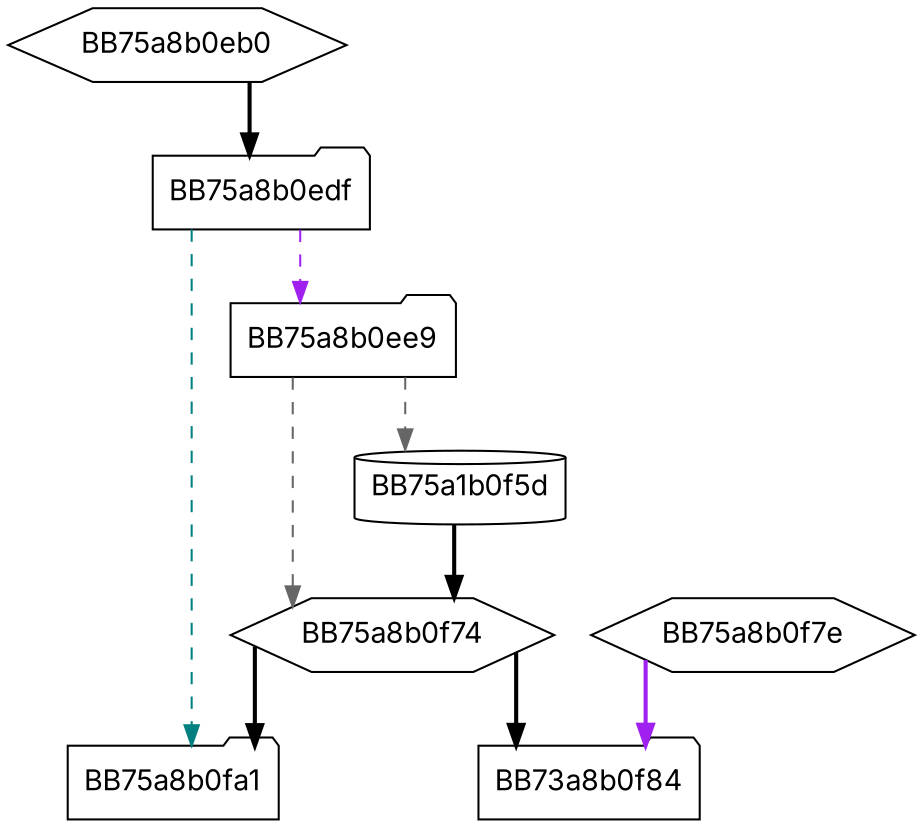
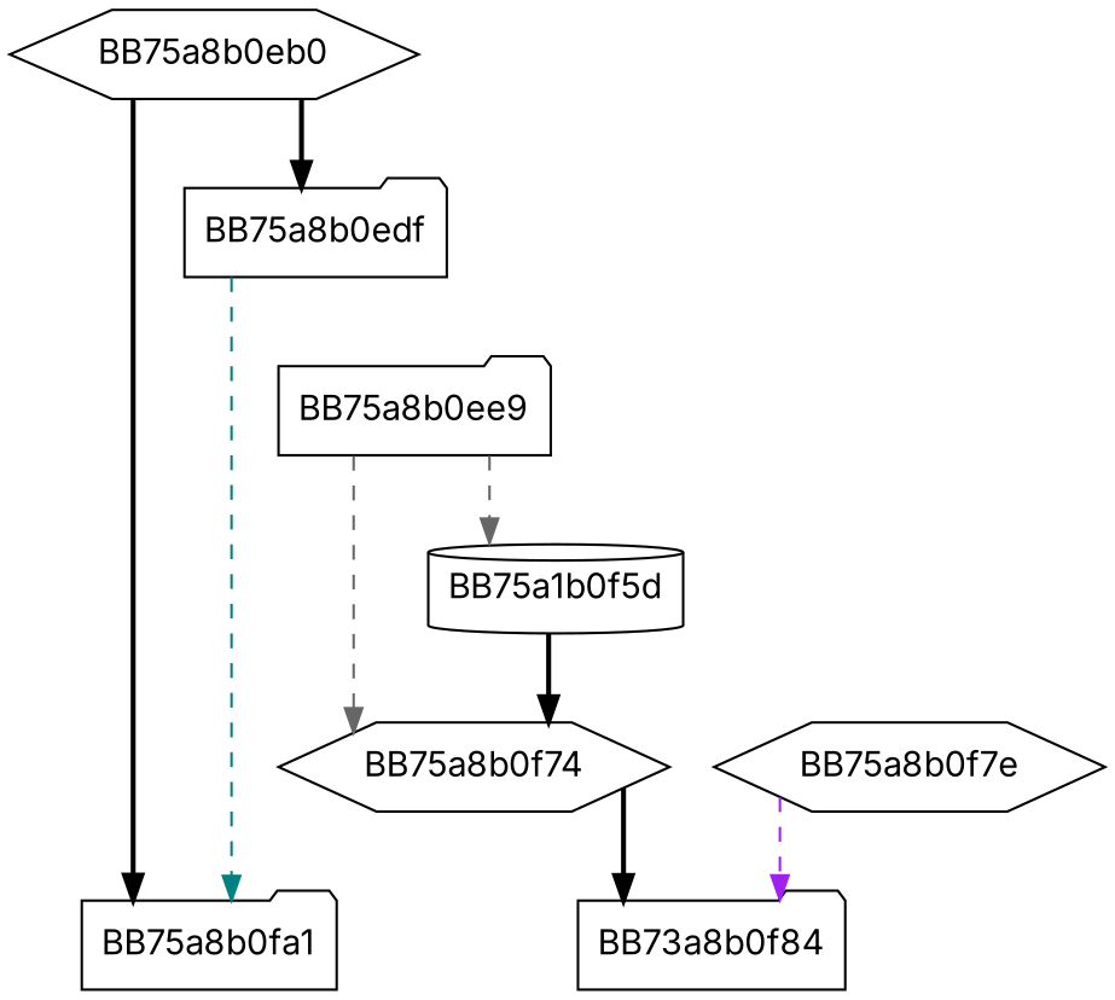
  digraph {
    fontname=Inter
    splines=ortho
    node [fontname=Inter shape=folder]
    edge [color=black fontname=Inter style=bold]
    BB75a8b0eb0 [shape=hexagon]
    BB75a8b0fa1
    BB75a8b0edf
    BB75a8b0ee9
    BB75a8b0f74 [shape=hexagon]
    n6 [label=BB75a1b0f5d shape=cylinder]
    n7 [label=BB73a8b0f84]
    BB75a8b0f7e [shape=hexagon]
-   BB75a8b0f74 -> BB75a8b0fa1
+   BB75a8b0eb0 -> BB75a8b0fa1
    BB75a8b0eb0 -> BB75a8b0edf
    BB75a8b0edf -> BB75a8b0fa1 [color=teal style=dashed]
-   BB75a8b0edf -> BB75a8b0ee9 [color=purple style=dashed]
    BB75a8b0ee9 -> BB75a8b0f74 [color=gray40 style=dashed]
    BB75a8b0ee9 -> n6 [color=gray40 style=dashed]
    BB75a8b0f74 -> n7
    n6 -> BB75a8b0f74
-   BB75a8b0f7e -> n7 [color=purple]
+   BB75a8b0f7e -> n7 [color=purple style=dashed]
  }
